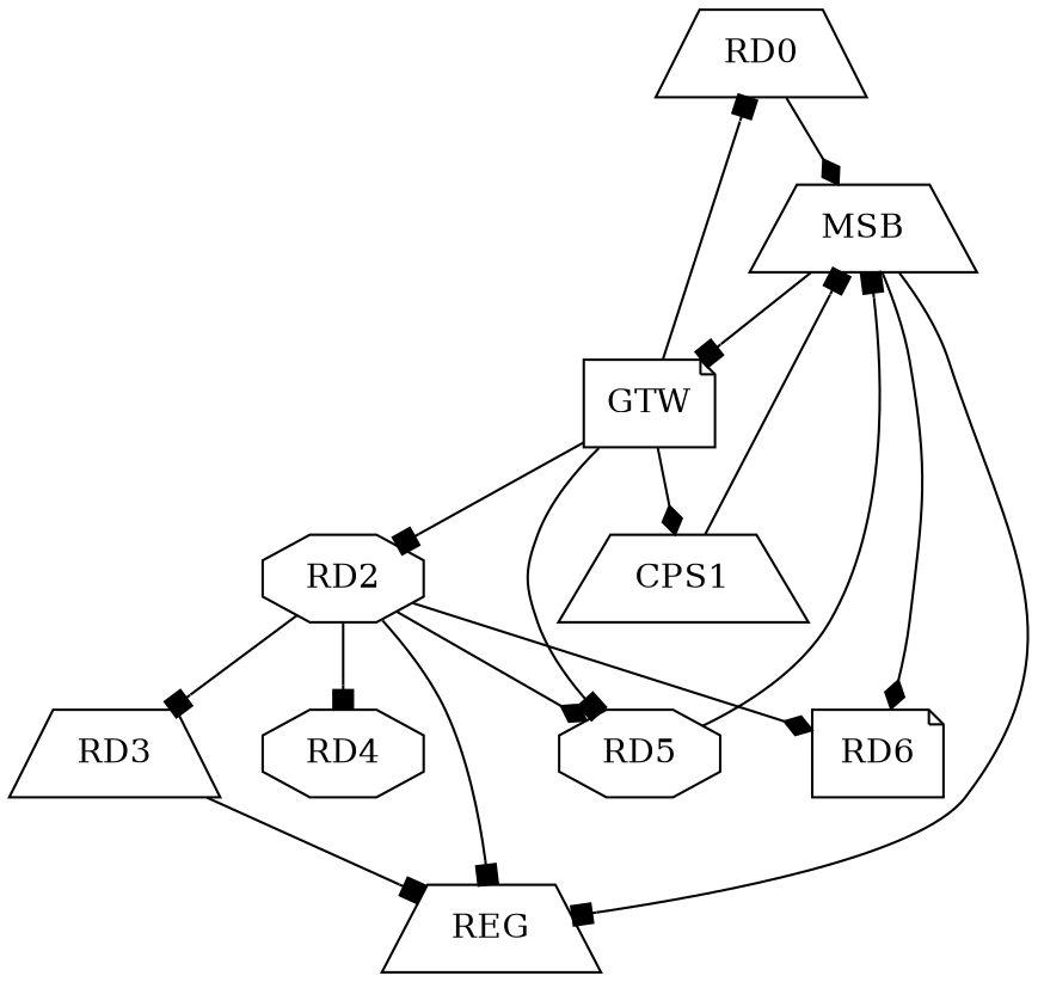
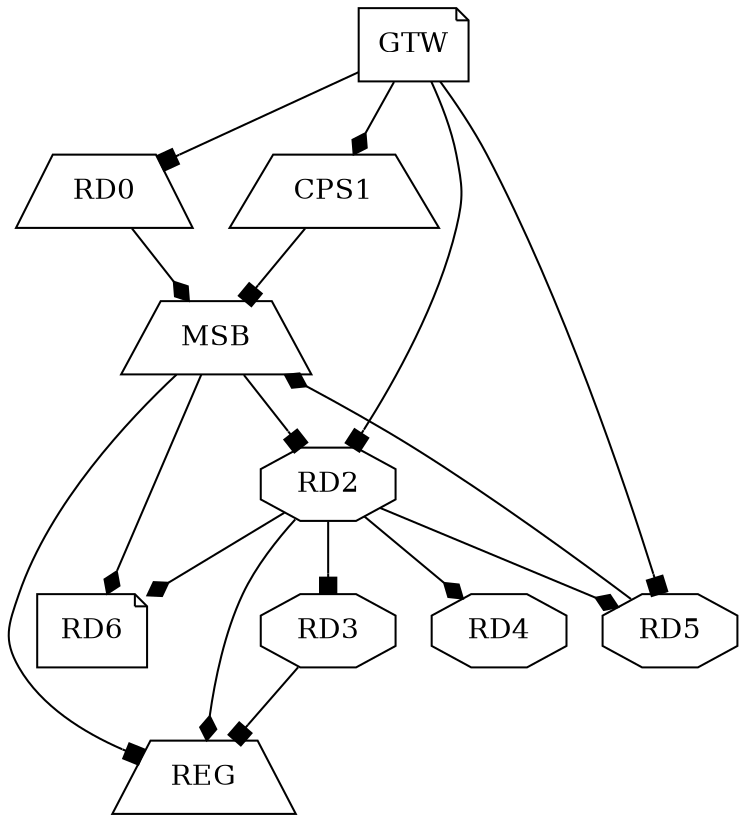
  strict digraph {
    node [shape=trapezium]
    edge [arrowhead=box]
    n1 [label=RD0]
    n2 [label=MSB]
    n3 [label=RD2 shape=octagon]
    n4 [label=RD6 shape=note]
    n5 [label=REG]
-   n6 [label=RD3]
+   n6 [label=RD3 shape=octagon]
    n7 [label=RD4 shape=octagon]
    n8 [label=RD5 shape=octagon]
    n9 [label=CPS1]
    n10 [label=GTW shape=note]
    n1 -> n2 [arrowhead=diamond]
-   n2 -> n10
+   n2 -> n3
    n2 -> n4 [arrowhead=diamond]
    n2 -> n5
    n3 -> n4 [arrowhead=diamond]
-   n3 -> n5
+   n3 -> n5 [arrowhead=diamond]
    n3 -> n6
-   n3 -> n7
+   n3 -> n7 [arrowhead=diamond]
    n3 -> n8 [arrowhead=diamond]
    n6 -> n5
-   n8 -> n2
+   n8 -> n2 [arrowhead=diamond]
    n9 -> n2
    n10 -> n1
    n10 -> n3
    n10 -> n8
    n10 -> n9 [arrowhead=diamond]
  }
